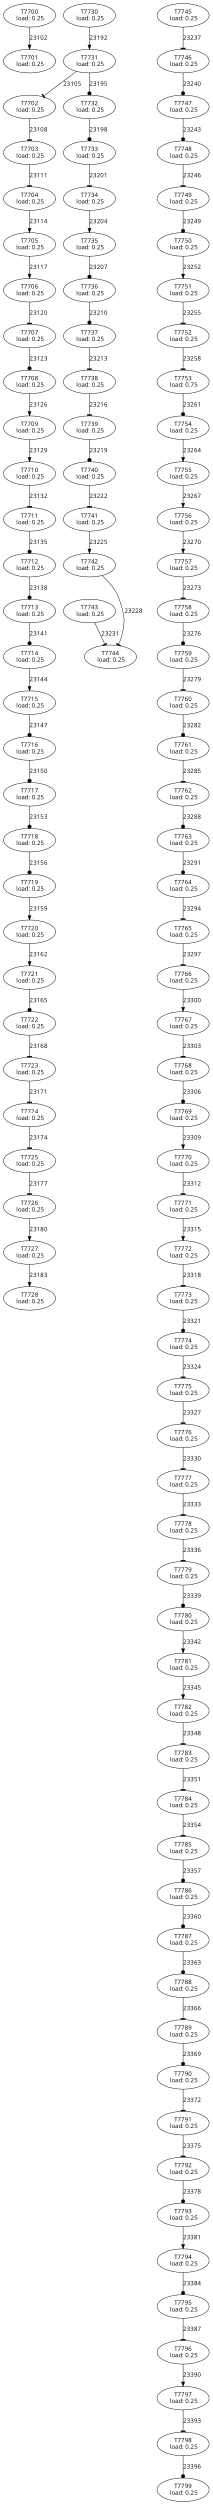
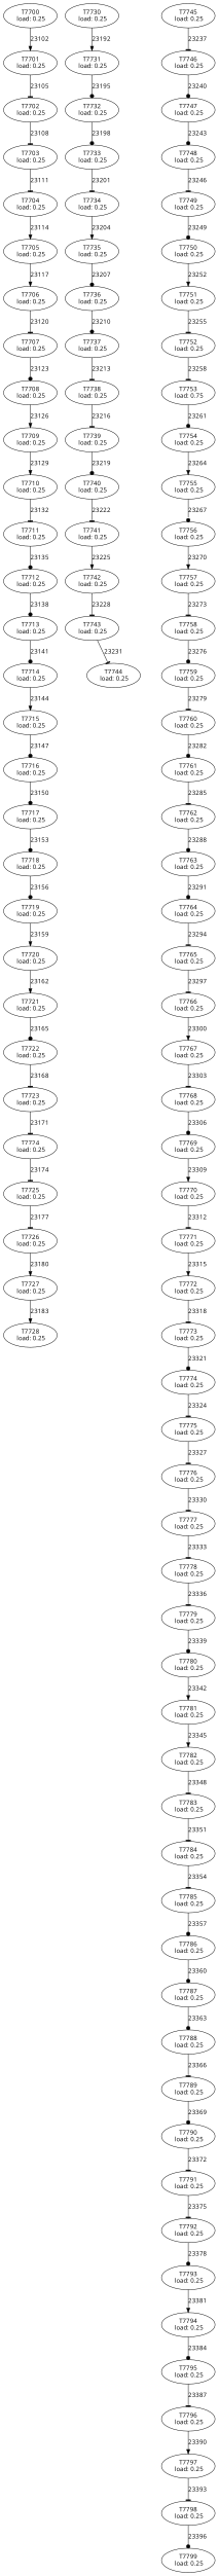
  digraph {
    fontname="Open Sans"
    node [fontname="Open Sans"]
    edge [arrowhead=tee fontname="Open Sans"]
    n1 [label="T7700\n load: 0.25"]
    n2 [label="T7701\n load: 0.25"]
    n3 [label="T7702\n load: 0.25"]
    n4 [label="T7703\n load: 0.25"]
    n5 [label="T7704\n load: 0.25"]
    n6 [label="T7705\n load: 0.25"]
    n7 [label="T7706\n load: 0.25"]
    n8 [label="T7707\n load: 0.25"]
    n9 [label="T7708\n load: 0.25"]
    n10 [label="T7709\n load: 0.25"]
    n11 [label="T7710\n load: 0.25"]
    n12 [label="T7711\n load: 0.25"]
    n13 [label="T7712\n load: 0.25"]
    n14 [label="T7713\n load: 0.25"]
    n15 [label="T7714\n load: 0.25"]
    n16 [label="T7715\n load: 0.25"]
    n17 [label="T7716\n load: 0.25"]
    n18 [label="T7717\n load: 0.25"]
    n19 [label="T7718\n load: 0.25"]
    n20 [label="T7719\n load: 0.25"]
    n21 [label="T7720\n load: 0.25"]
    n22 [label="T7721\n load: 0.25"]
    n23 [label="T7722\n load: 0.25"]
    n24 [label="T7723\n load: 0.25"]
    n25 [label="T7724\n load: 0.25"]
    n26 [label="T7725\n load: 0.25"]
    n27 [label="T7726\n load: 0.25"]
    n28 [label="T7727\n load: 0.25"]
    n29 [label="T7728\n load: 0.25"]
    n30 [label="T7730\n load: 0.25"]
    n31 [label="T7731\n load: 0.25"]
    n32 [label="T7732\n load: 0.25"]
    n33 [label="T7733\n load: 0.25"]
    n34 [label="T7734\n load: 0.25"]
    n35 [label="T7735\n load: 0.25"]
    n36 [label="T7736\n load: 0.25"]
    n37 [label="T7737\n load: 0.25"]
    n38 [label="T7738\n load: 0.25"]
    n39 [label="T7739\n load: 0.25"]
    n40 [label="T7740\n load: 0.25"]
    n41 [label="T7741\n load: 0.25"]
    n42 [label="T7742\n load: 0.25"]
    n43 [label="T7743\n load: 0.25"]
    n44 [label="T7744\n load: 0.25"]
    n45 [label="T7745\n load: 0.25"]
    n46 [label="T7746\n load: 0.25"]
    n47 [label="T7747\n load: 0.25"]
    n48 [label="T7748\n load: 0.25"]
    n49 [label="T7749\n load: 0.25"]
    n50 [label="T7750\n load: 0.25"]
    n51 [label="T7751\n load: 0.25"]
    n52 [label="T7752\n load: 0.25"]
    n53 [label="T7753\n load: 0.75"]
    n54 [label="T7754\n load: 0.25"]
    n55 [label="T7755\n load: 0.25"]
    n56 [label="T7756\n load: 0.25"]
    n57 [label="T7757\n load: 0.25"]
    n58 [label="T7758\n load: 0.25"]
    n59 [label="T7759\n load: 0.25"]
    n60 [label="T7760\n load: 0.25"]
    n61 [label="T7761\n load: 0.25"]
    n62 [label="T7762\n load: 0.25"]
    n63 [label="T7763\n load: 0.25"]
    n64 [label="T7764\n load: 0.25"]
    n65 [label="T7765\n load: 0.25"]
    n66 [label="T7766\n load: 0.25"]
    n67 [label="T7767\n load: 0.25"]
    n68 [label="T7768\n load: 0.25"]
    n69 [label="T7769\n load: 0.25"]
    n70 [label="T7770\n load: 0.25"]
    n71 [label="T7771\n load: 0.25"]
    n72 [label="T7772\n load: 0.25"]
    n73 [label="T7773\n load: 0.25"]
    n74 [label="T7774\n load: 0.25"]
    n75 [label="T7775\n load: 0.25"]
    n76 [label="T7776\n load: 0.25"]
    n77 [label="T7777\n load: 0.25"]
    n78 [label="T7778\n load: 0.25"]
    n79 [label="T7779\n load: 0.25"]
    n80 [label="T7780\n load: 0.25"]
    n81 [label="T7781\n load: 0.25"]
    n82 [label="T7782\n load: 0.25"]
    n83 [label="T7783\n load: 0.25"]
    n84 [label="T7784\n load: 0.25"]
    n85 [label="T7785\n load: 0.25"]
    n86 [label="T7786\n load: 0.25"]
    n87 [label="T7787\n load: 0.25"]
    n88 [label="T7788\n load: 0.25"]
    n89 [label="T7789\n load: 0.25"]
    n90 [label="T7790\n load: 0.25"]
    n91 [label="T7791\n load: 0.25"]
    n92 [label="T7792\n load: 0.25"]
    n93 [label="T7793\n load: 0.25"]
    n94 [label="T7794\n load: 0.25"]
    n95 [label="T7795\n load: 0.25"]
    n96 [label="T7796\n load: 0.25"]
    n97 [label="T7797\n load: 0.25"]
    n98 [label="T7798\n load: 0.25"]
    n99 [label="T7799\n load: 0.25"]
    n1 -> n2 [arrowhead=normal label=23102]
-   n31 -> n3 [label=23105]
+   n2 -> n3 [label=23105]
    n3 -> n4 [label=23108]
    n4 -> n5 [label=23111]
    n5 -> n6 [arrowhead=normal label=23114]
    n6 -> n7 [arrowhead=normal label=23117]
    n7 -> n8 [label=23120]
    n8 -> n9 [arrowhead=dot label=23123]
    n9 -> n10 [arrowhead=normal label=23126]
    n10 -> n11 [arrowhead=normal label=23129]
    n11 -> n12 [label=23132]
    n12 -> n13 [arrowhead=dot label=23135]
    n13 -> n14 [arrowhead=dot label=23138]
    n14 -> n15 [arrowhead=dot label=23141]
    n15 -> n16 [arrowhead=normal label=23144]
    n16 -> n17 [arrowhead=dot label=23147]
    n17 -> n18 [arrowhead=dot label=23150]
    n18 -> n19 [arrowhead=dot label=23153]
    n19 -> n20 [arrowhead=dot label=23156]
    n20 -> n21 [arrowhead=normal label=23159]
    n21 -> n22 [arrowhead=normal label=23162]
    n22 -> n23 [arrowhead=dot label=23165]
    n23 -> n24 [label=23168]
    n24 -> n25 [label=23171]
    n25 -> n26 [label=23174]
    n26 -> n27 [label=23177]
    n27 -> n28 [arrowhead=normal label=23180]
    n28 -> n29 [arrowhead=normal label=23183]
    n30 -> n31 [arrowhead=normal label=23192]
    n31 -> n32 [arrowhead=dot label=23195]
    n32 -> n33 [arrowhead=dot label=23198]
    n33 -> n34 [label=23201]
    n34 -> n35 [arrowhead=normal label=23204]
    n35 -> n36 [arrowhead=dot label=23207]
    n36 -> n37 [arrowhead=dot label=23210]
    n37 -> n38 [label=23213]
    n38 -> n39 [label=23216]
    n39 -> n40 [arrowhead=dot label=23219]
    n40 -> n41 [label=23222]
    n41 -> n42 [arrowhead=normal label=23225]
-   n42 -> n44 [label=23228]
+   n42 -> n43 [label=23228]
    n43 -> n44 [label=23231]
    n45 -> n46 [label=23237]
    n46 -> n47 [arrowhead=dot label=23240]
    n47 -> n48 [arrowhead=dot label=23243]
    n48 -> n49 [label=23246]
    n49 -> n50 [arrowhead=dot label=23249]
    n50 -> n51 [arrowhead=normal label=23252]
    n51 -> n52 [label=23255]
    n52 -> n53 [label=23258]
    n53 -> n54 [arrowhead=dot label=23261]
    n54 -> n55 [arrowhead=normal label=23264]
-   n55 -> n56 [arrowhead=normal label=23267]
+   n55 -> n56 [arrowhead=dot label=23267]
    n56 -> n57 [arrowhead=normal label=23270]
    n57 -> n58 [label=23273]
    n58 -> n59 [arrowhead=dot label=23276]
    n59 -> n60 [label=23279]
    n60 -> n61 [arrowhead=dot label=23282]
    n61 -> n62 [label=23285]
    n62 -> n63 [arrowhead=dot label=23288]
    n63 -> n64 [arrowhead=dot label=23291]
    n64 -> n65 [label=23294]
    n65 -> n66 [label=23297]
    n66 -> n67 [arrowhead=normal label=23300]
    n67 -> n68 [label=23303]
    n68 -> n69 [arrowhead=dot label=23306]
    n69 -> n70 [arrowhead=normal label=23309]
    n70 -> n71 [label=23312]
    n71 -> n72 [arrowhead=normal label=23315]
    n72 -> n73 [label=23318]
    n73 -> n74 [arrowhead=dot label=23321]
    n74 -> n75 [label=23324]
    n75 -> n76 [label=23327]
    n76 -> n77 [label=23330]
    n77 -> n78 [label=23333]
    n78 -> n79 [label=23336]
    n79 -> n80 [arrowhead=dot label=23339]
    n80 -> n81 [arrowhead=normal label=23342]
    n81 -> n82 [arrowhead=normal label=23345]
    n82 -> n83 [label=23348]
    n83 -> n84 [label=23351]
    n84 -> n85 [label=23354]
    n85 -> n86 [arrowhead=dot label=23357]
    n86 -> n87 [arrowhead=dot label=23360]
    n87 -> n88 [arrowhead=dot label=23363]
    n88 -> n89 [label=23366]
    n89 -> n90 [arrowhead=dot label=23369]
    n90 -> n91 [label=23372]
    n91 -> n92 [label=23375]
    n92 -> n93 [arrowhead=dot label=23378]
    n93 -> n94 [arrowhead=normal label=23381]
    n94 -> n95 [arrowhead=dot label=23384]
    n95 -> n96 [label=23387]
    n96 -> n97 [arrowhead=normal label=23390]
    n97 -> n98 [label=23393]
    n98 -> n99 [arrowhead=dot label=23396]
  }
